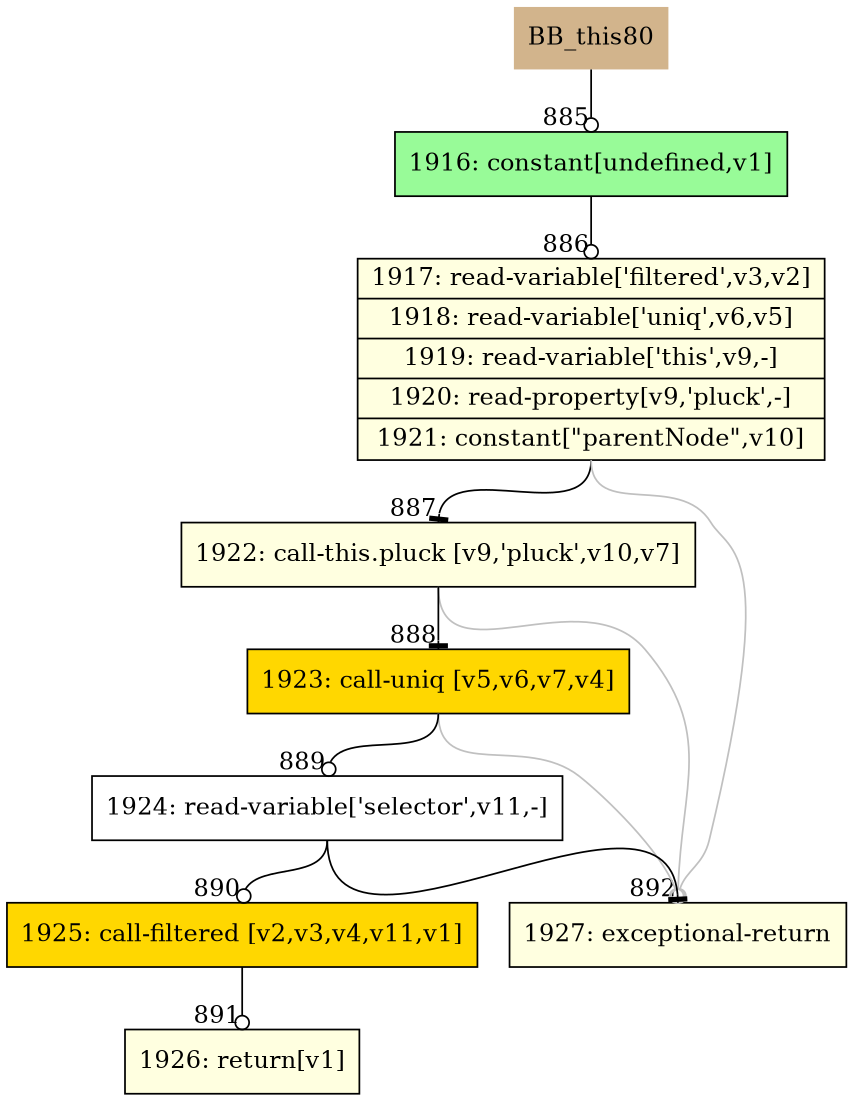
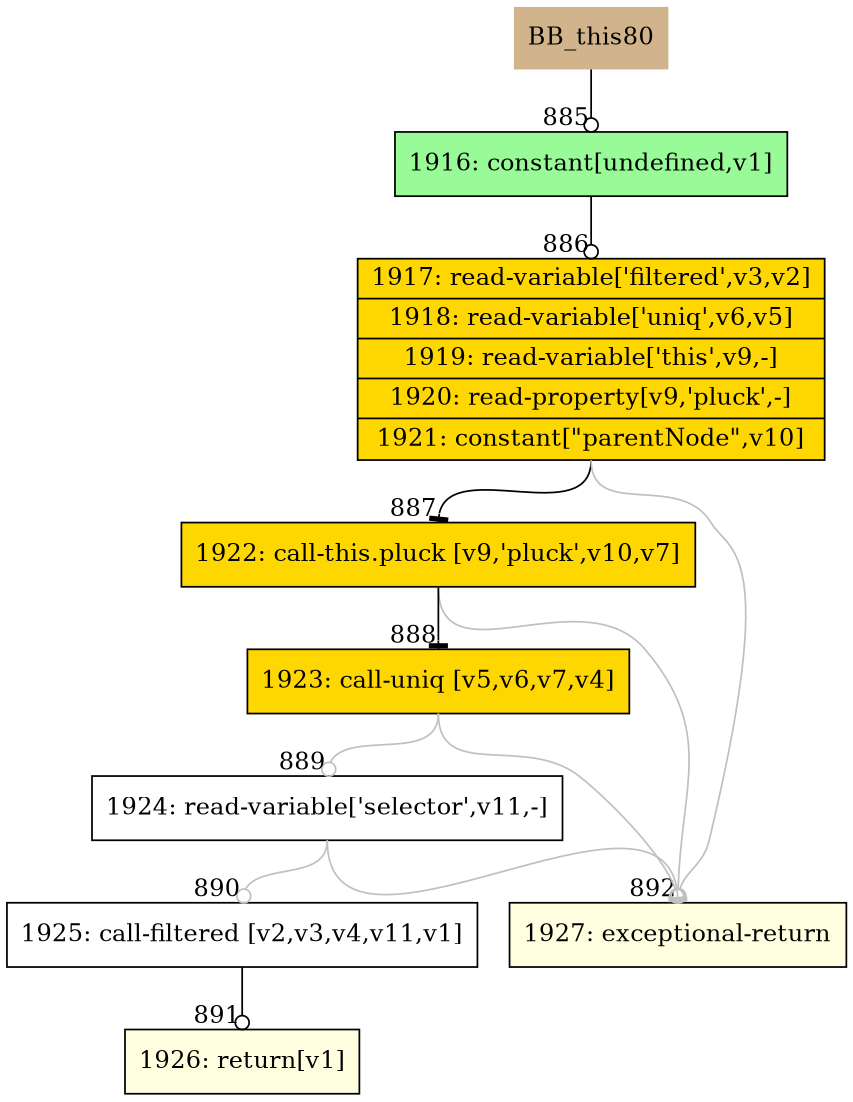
  digraph {
    rankdir=TD
    node [fillcolor=lightyellow shape=record style=filled]
    edge [arrowhead=odot headport=n tailport=s]
    n1 [fillcolor=tan label=BB_this80 shape=none]
    n2 [fillcolor=palegreen label="{1916: constant[undefined,v1]}"]
-   n3 [label="{1917: read-variable['filtered',v3,v2]|1918: read-variable['uniq',v6,v5]|1919: read-variable['this',v9,-]|1920: read-property[v9,'pluck',-]|1921: constant[\"parentNode\",v10]}"]
-   n4 [label="{1922: call-this.pluck [v9,'pluck',v10,v7]}"]
+   n3 [fillcolor=gold label="{1917: read-variable['filtered',v3,v2]|1918: read-variable['uniq',v6,v5]|1919: read-variable['this',v9,-]|1920: read-property[v9,'pluck',-]|1921: constant[\"parentNode\",v10]}"]
+   n4 [fillcolor=gold label="{1922: call-this.pluck [v9,'pluck',v10,v7]}"]
    n5 [label="{1927: exceptional-return}"]
    n6 [fillcolor=gold label="{1923: call-uniq [v5,v6,v7,v4]}"]
    n7 [fillcolor=white label="{1924: read-variable['selector',v11,-]}"]
-   n8 [fillcolor=gold label="{1925: call-filtered [v2,v3,v4,v11,v1]}"]
+   n8 [fillcolor=white label="{1925: call-filtered [v2,v3,v4,v11,v1]}"]
    n9 [label="{1926: return[v1]}"]
    n1 -> n2 [headlabel="    885"]
    n2 -> n3 [headlabel="      886"]
    n3 -> n4 [arrowhead=tee headlabel="      887"]
    n3 -> n5 [color=gray headlabel="      892"]
    n4 -> n5 [color=gray]
    n4 -> n6 [arrowhead=tee headlabel="      888"]
    n6 -> n5 [color=gray]
-   n6 -> n7 [headlabel="      889"]
-   n7 -> n5 [arrowhead=tee color=black]
-   n7 -> n8 [headlabel="      890"]
+   n6 -> n7 [headlabel="      889" color=gray]
+   n7 -> n5 [arrowhead=tee color=gray]
+   n7 -> n8 [headlabel="      890" color=gray]
    n8 -> n9 [headlabel="      891"]
  }
